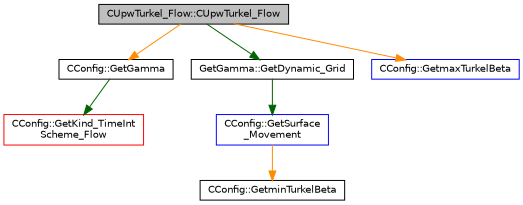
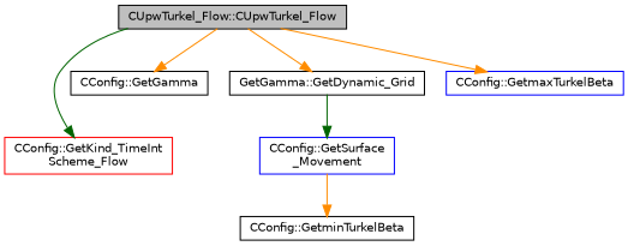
  digraph {
    rankdir=TB
    node [color=black fillcolor=white fontname=Helvetica fontsize=10 shape=record style=filled]
    edge [color=darkorange fontname=Helvetica fontsize=10 labelfontname=Helvetica labelfontsize=10 style=solid]
    n1 [fillcolor=grey75 fontcolor=black height=0.2 label="CUpwTurkel_Flow::CUpwTurkel_Flow" width=0.4]
    n2 [color=red height=0.2 label="CConfig::GetKind_TimeInt\lScheme_Flow" width=0.4]
    n3 [height=0.2 label="GetGamma::GetDynamic_Grid" width=0.4]
    n4 [height=0.2 label="CConfig::GetGamma" width=0.4]
    n5 [color=blue height=0.2 label="CConfig::GetmaxTurkelBeta" width=0.4]
    n6 [color=blue height=0.2 label="CConfig::GetSurface\l_Movement" width=0.4]
    n7 [height=0.2 label="CConfig::GetminTurkelBeta" width=0.4]
-   n4 -> n2 [color=darkgreen]
-   n1 -> n3 [color=darkgreen]
+   n1 -> n2 [color=darkgreen]
+   n1 -> n3
    n1 -> n4
    n1 -> n5
    n3 -> n6 [color=darkgreen]
    n6 -> n7
  }
